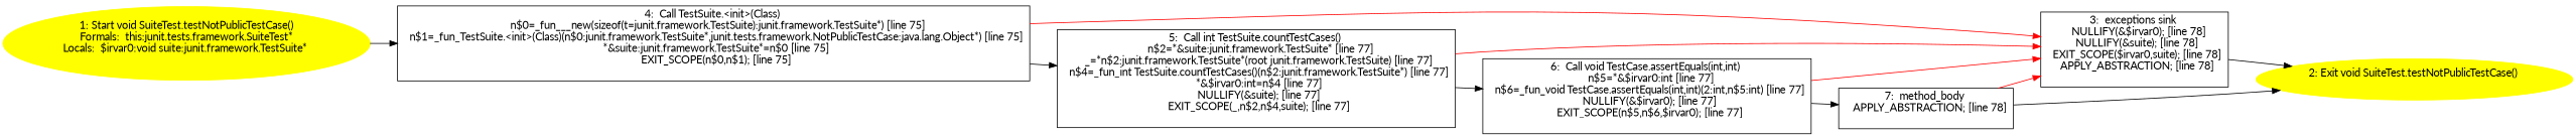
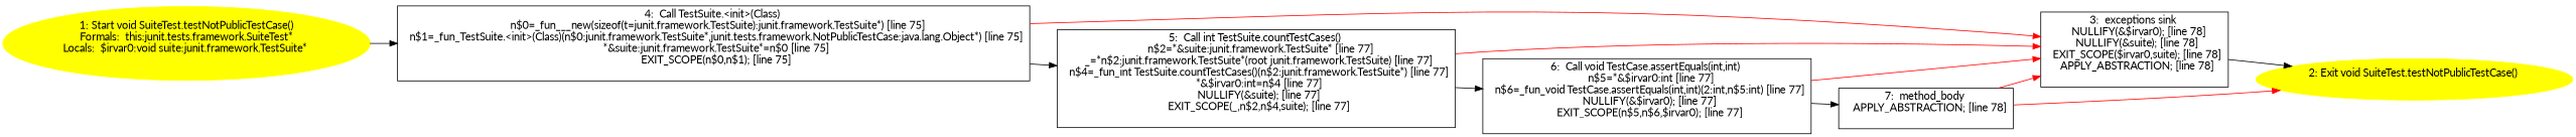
  digraph {
    rankdir=LR
    fontname=Lato
    node [fontname=Lato shape=box]
    edge [fontname=Lato]
    n1 [color=yellow label="1: Start void SuiteTest.testNotPublicTestCase()\nFormals:  this:junit.tests.framework.SuiteTest*\nLocals:  $irvar0:void suite:junit.framework.TestSuite* \n  " style=filled shape=""]
    n2 [label="4:  Call TestSuite.<init>(Class) \n   n$0=_fun___new(sizeof(t=junit.framework.TestSuite):junit.framework.TestSuite*) [line 75]\n  n$1=_fun_TestSuite.<init>(Class)(n$0:junit.framework.TestSuite*,junit.tests.framework.NotPublicTestCase:java.lang.Object*) [line 75]\n  *&suite:junit.framework.TestSuite*=n$0 [line 75]\n  EXIT_SCOPE(n$0,n$1); [line 75]\n "]
    n3 [label="3:  exceptions sink \n   NULLIFY(&$irvar0); [line 78]\n  NULLIFY(&suite); [line 78]\n  EXIT_SCOPE($irvar0,suite); [line 78]\n  APPLY_ABSTRACTION; [line 78]\n "]
    n4 [label="5:  Call int TestSuite.countTestCases() \n   n$2=*&suite:junit.framework.TestSuite* [line 77]\n  _=*n$2:junit.framework.TestSuite*(root junit.framework.TestSuite) [line 77]\n  n$4=_fun_int TestSuite.countTestCases()(n$2:junit.framework.TestSuite*) [line 77]\n  *&$irvar0:int=n$4 [line 77]\n  NULLIFY(&suite); [line 77]\n  EXIT_SCOPE(_,n$2,n$4,suite); [line 77]\n "]
    n5 [color=yellow label="2: Exit void SuiteTest.testNotPublicTestCase() \n  " style=filled shape=""]
    n6 [label="6:  Call void TestCase.assertEquals(int,int) \n   n$5=*&$irvar0:int [line 77]\n  n$6=_fun_void TestCase.assertEquals(int,int)(2:int,n$5:int) [line 77]\n  NULLIFY(&$irvar0); [line 77]\n  EXIT_SCOPE(n$5,n$6,$irvar0); [line 77]\n "]
    n7 [label="7:  method_body \n   APPLY_ABSTRACTION; [line 78]\n "]
    n1 -> n2
    n2 -> n3 [color=red]
    n2 -> n4
    n3 -> n5
    n4 -> n3 [color=red]
    n4 -> n6
    n6 -> n3 [color=red]
    n6 -> n7
    n7 -> n3 [color=red]
-   n7 -> n5
+   n7 -> n5 [color=red]
  }
